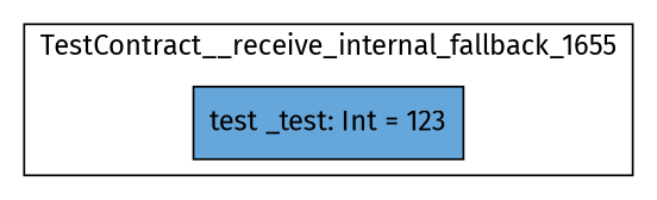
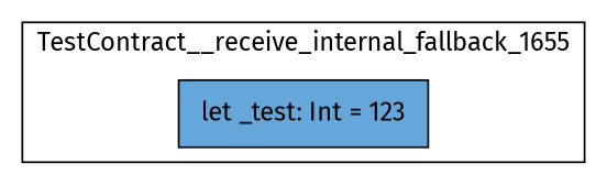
  digraph {
    fontname="Fira Sans"
-   n1 [fillcolor="#66A7DB" label="test _test: Int = 123" shape=box style=filled fontname="Fira Sans"]
+   n1 [fillcolor="#66A7DB" label="let _test: Int = 123" shape=box style=filled fontname="Fira Sans"]
    subgraph cluster_1 {
      label=TestContract__receive_internal_fallback_1655
      n1
    }
  }
